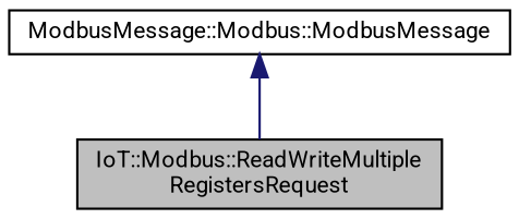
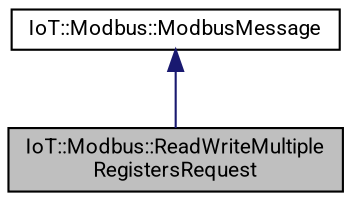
  digraph {
    fontname=Roboto
    node [color=black fontname=Roboto fontsize=10 shape=record style=filled]
    n1 [fillcolor=grey75 fontcolor=black height=0.2 label="IoT::Modbus::ReadWriteMultiple\lRegistersRequest" width=0.4]
-   n2 [fillcolor=white height=0.2 label="ModbusMessage::Modbus::ModbusMessage" width=0.4]
+   n2 [fillcolor=white height=0.2 label="IoT::Modbus::ModbusMessage" width=0.4]
    n2 -> n1 [color=midnightblue dir=back fontname=Roboto fontsize=10 labelfontname=Helvetica labelfontsize=10 style=solid]
  }
